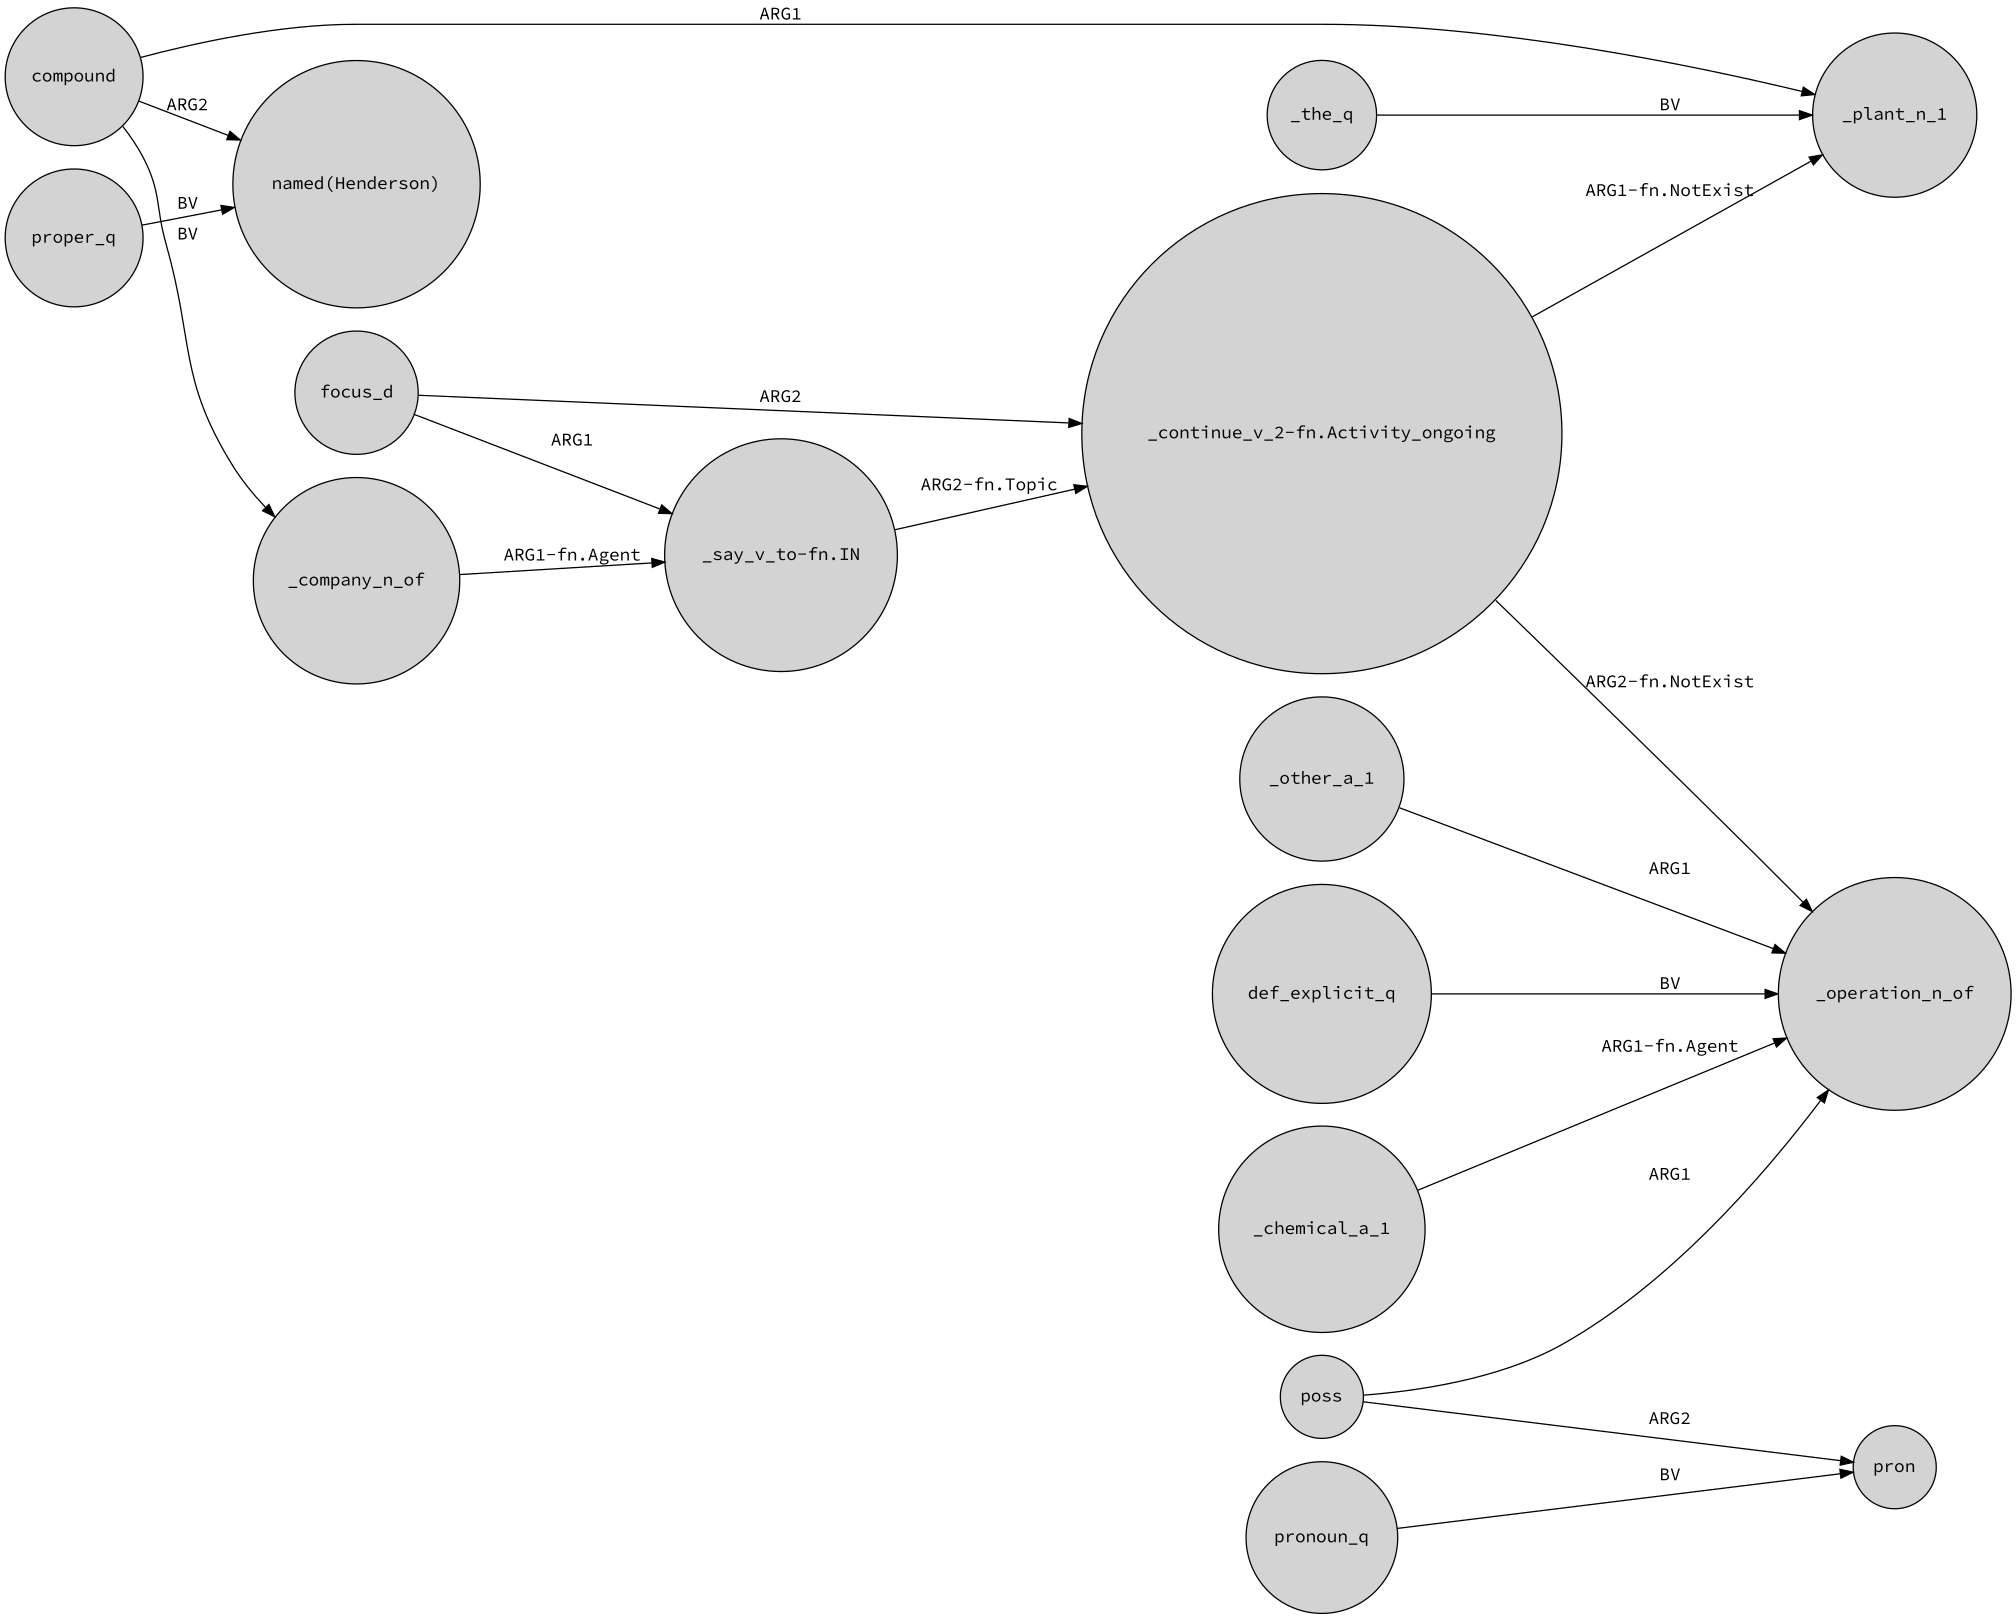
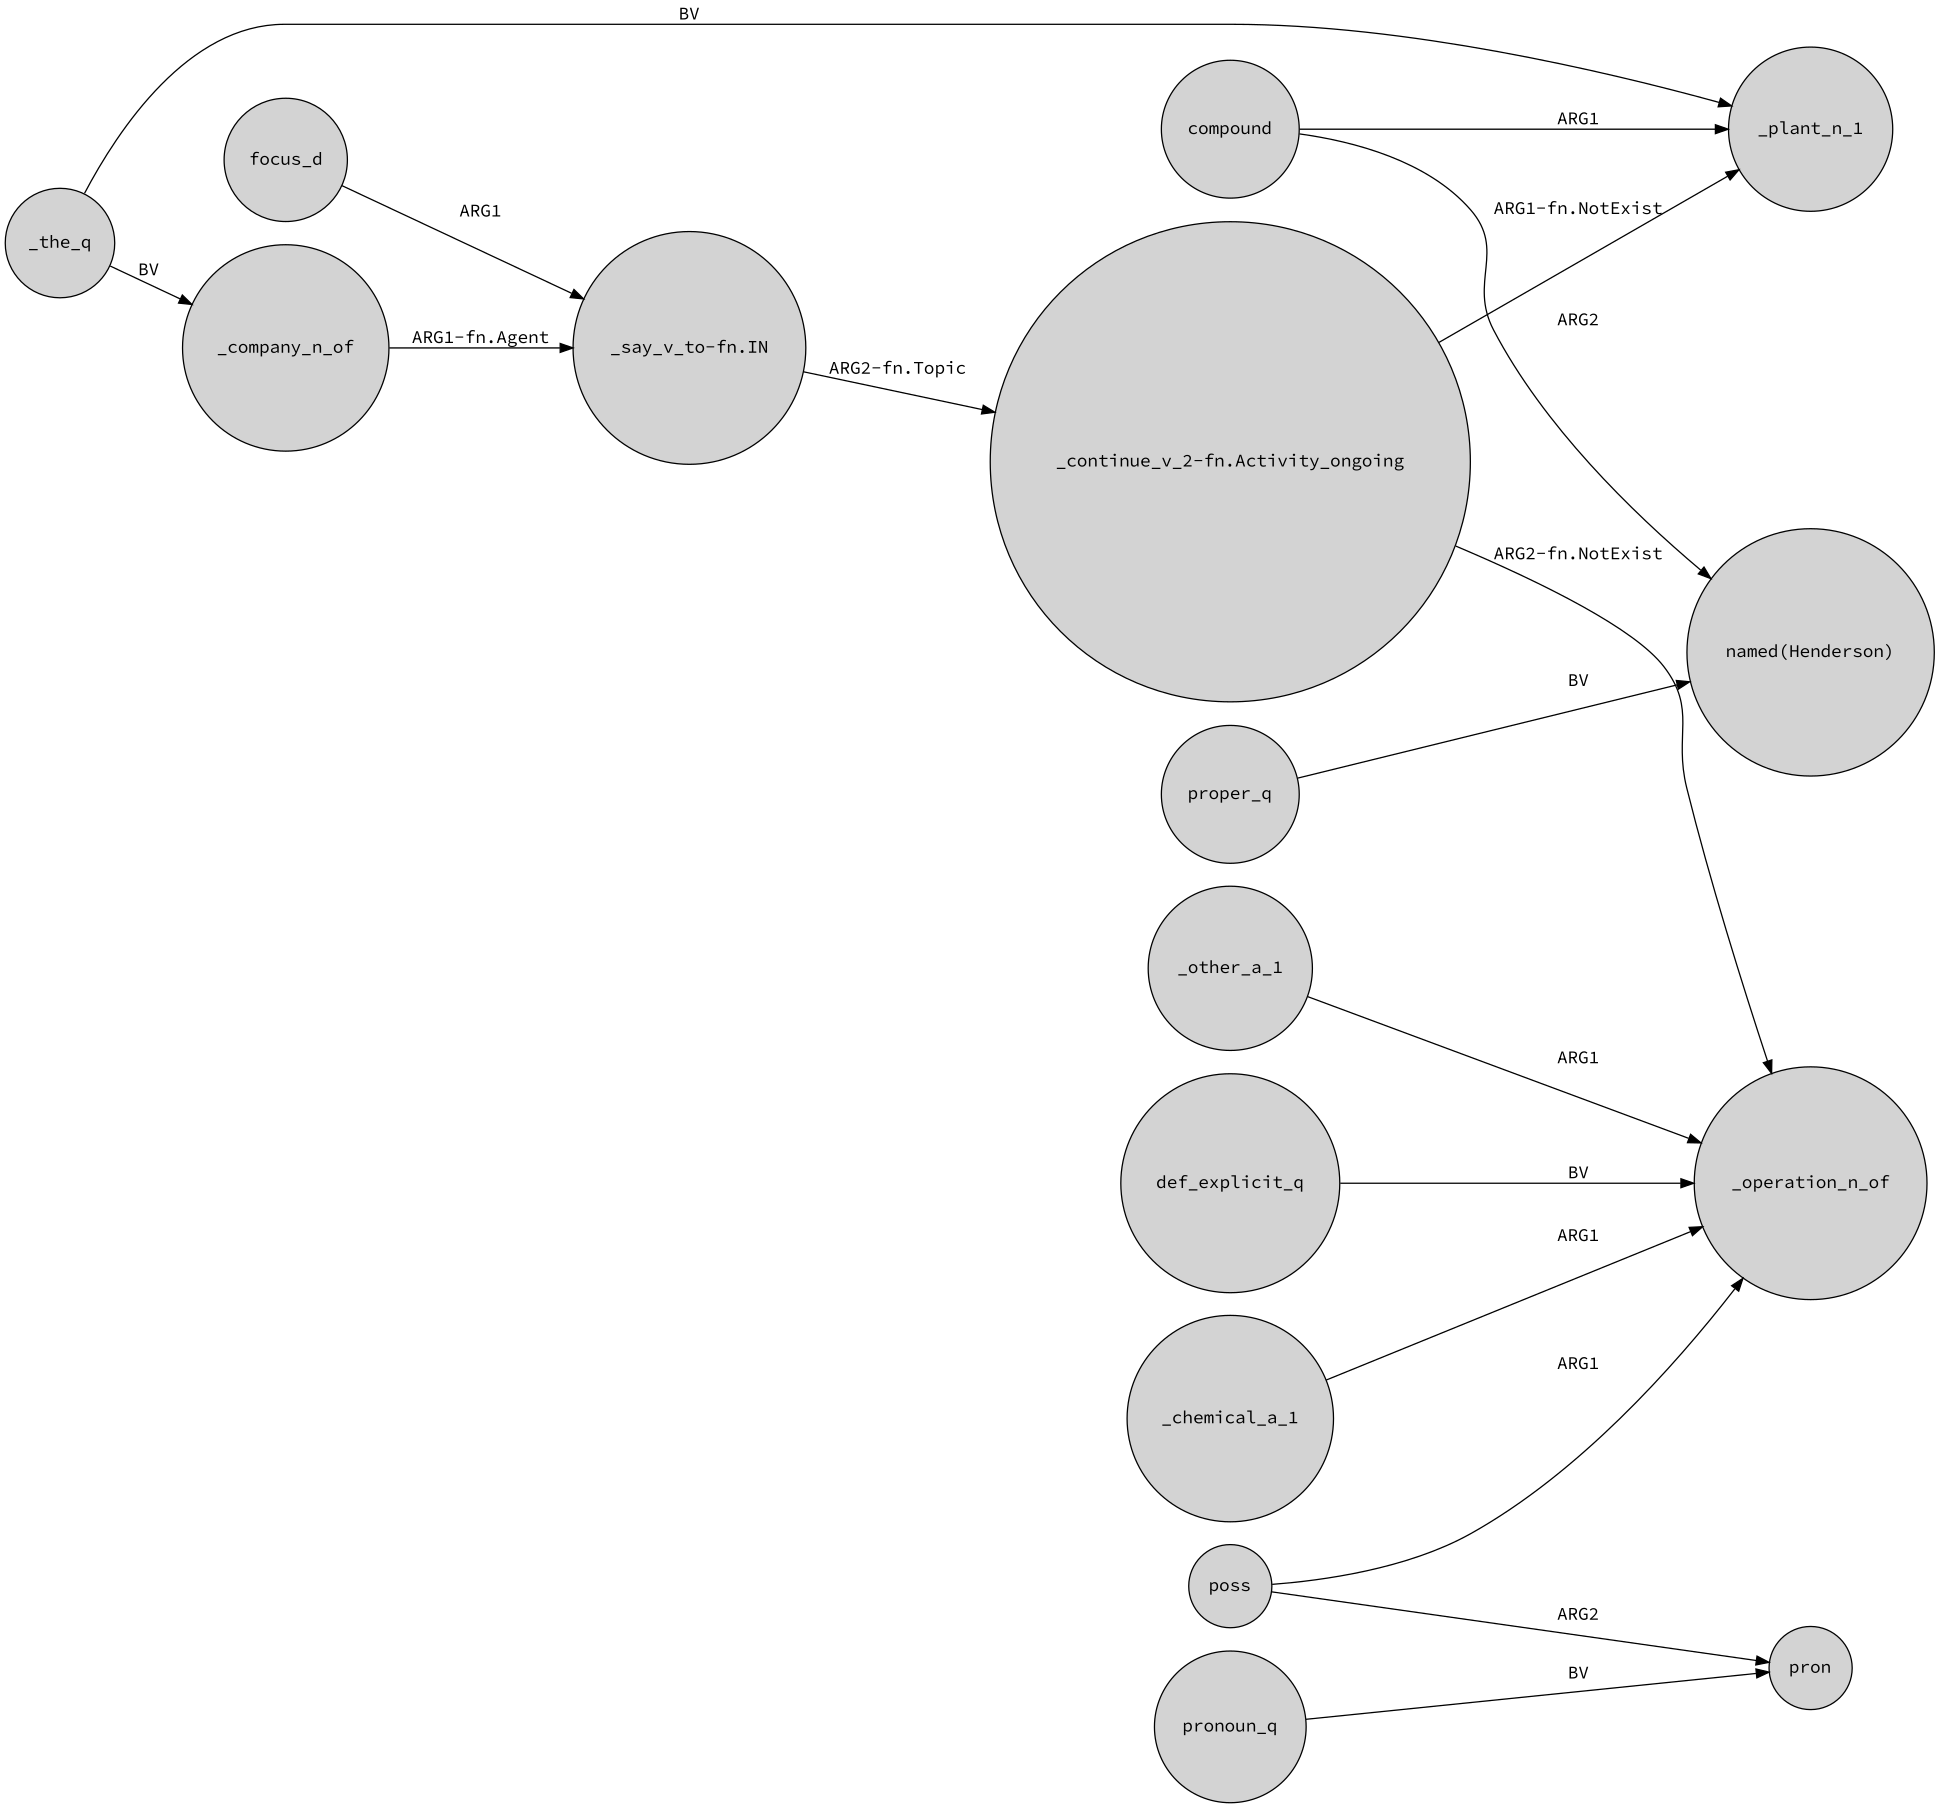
  digraph {
    fontname="Source Code Pro"
    rankdir=LR
    node [fontname="Source Code Pro" shape=circle style=filled]
    edge [fontname="Source Code Pro"]
    focus_d
    "_continue_v_2-fn.Activity_ongoing"
    "_say_v_to-fn.IN"
    _plant_n_1
    _operation_n_of
    def_explicit_q
    _company_n_of
    compound
    "named(Henderson)"
    poss
    pron
    _chemical_a_1
    _the_q
    proper_q
    _other_a_1
    pronoun_q
-   focus_d -> "_continue_v_2-fn.Activity_ongoing" [label=ARG2]
    focus_d -> "_say_v_to-fn.IN" [label=ARG1]
    "_continue_v_2-fn.Activity_ongoing" -> _plant_n_1 [label="ARG1-fn.NotExist"]
    "_continue_v_2-fn.Activity_ongoing" -> _operation_n_of [label="ARG2-fn.NotExist"]
    "_say_v_to-fn.IN" -> "_continue_v_2-fn.Activity_ongoing" [label="ARG2-fn.Topic"]
    def_explicit_q -> _operation_n_of [label=BV]
    _company_n_of -> "_say_v_to-fn.IN" [label="ARG1-fn.Agent"]
    compound -> _plant_n_1 [label=ARG1]
    compound -> "named(Henderson)" [label=ARG2]
    poss -> _operation_n_of [label=ARG1]
    poss -> pron [label=ARG2]
-   _chemical_a_1 -> _operation_n_of [label="ARG1-fn.Agent"]
+   _chemical_a_1 -> _operation_n_of [label=ARG1]
    _the_q -> _plant_n_1 [label=BV]
-   compound -> _company_n_of [label=BV]
+   _the_q -> _company_n_of [label=BV]
    proper_q -> "named(Henderson)" [label=BV]
    _other_a_1 -> _operation_n_of [label=ARG1]
    pronoun_q -> pron [label=BV]
  }
